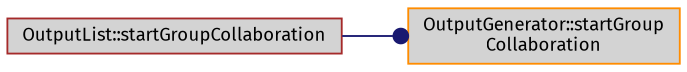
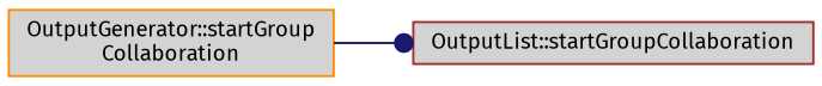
  digraph {
    rankdir=LR
    fontname="Fira Sans"
    node [fillcolor=lightgrey fontname="Fira Sans" fontsize=10 shape=record style=filled]
    n1 [color=brown fontcolor=black height=0.2 label="OutputList::startGroupCollaboration" width=0.4]
    n2 [color=darkorange height=0.2 label="OutputGenerator::startGroup\lCollaboration" width=0.4]
-   n1 -> n2 [color=midnightblue fontname="Fira Sans" fontsize=10 labelfontname=Helvetica labelfontsize=10 style=solid arrowhead=dot]
+   n2 -> n1 [color=midnightblue fontname="Fira Sans" fontsize=10 labelfontname=Helvetica labelfontsize=10 style=solid arrowhead=dot]
  }
